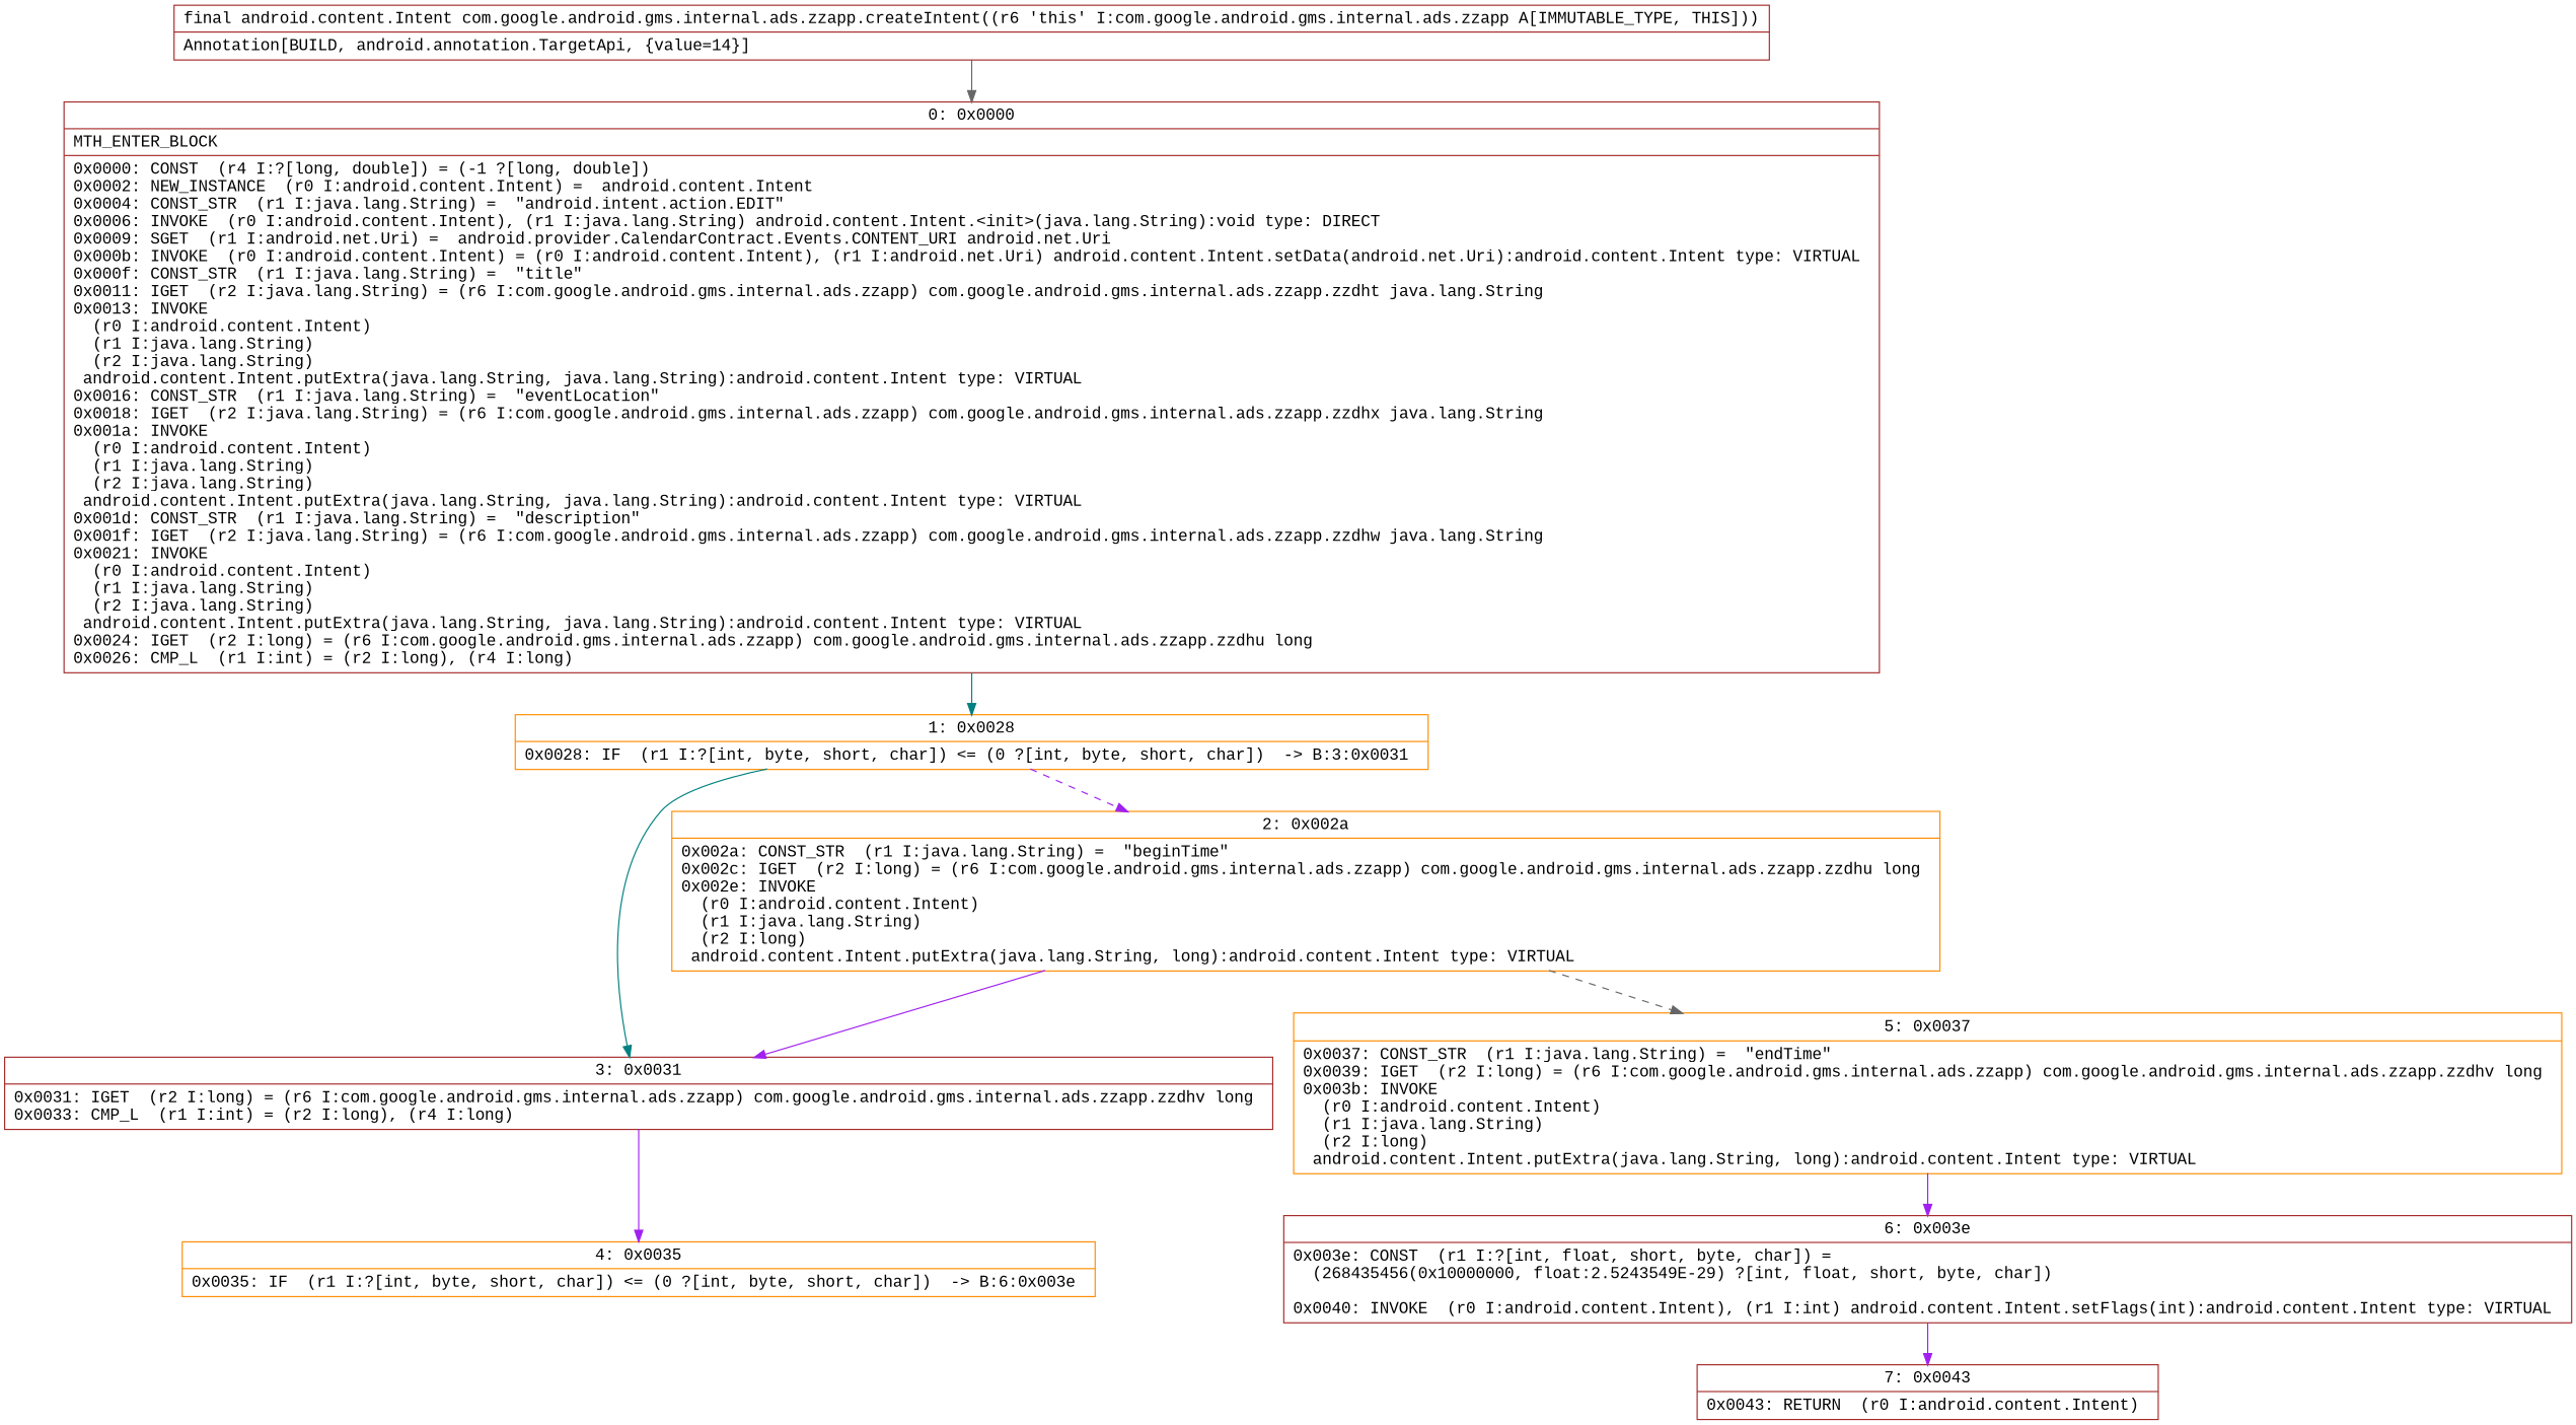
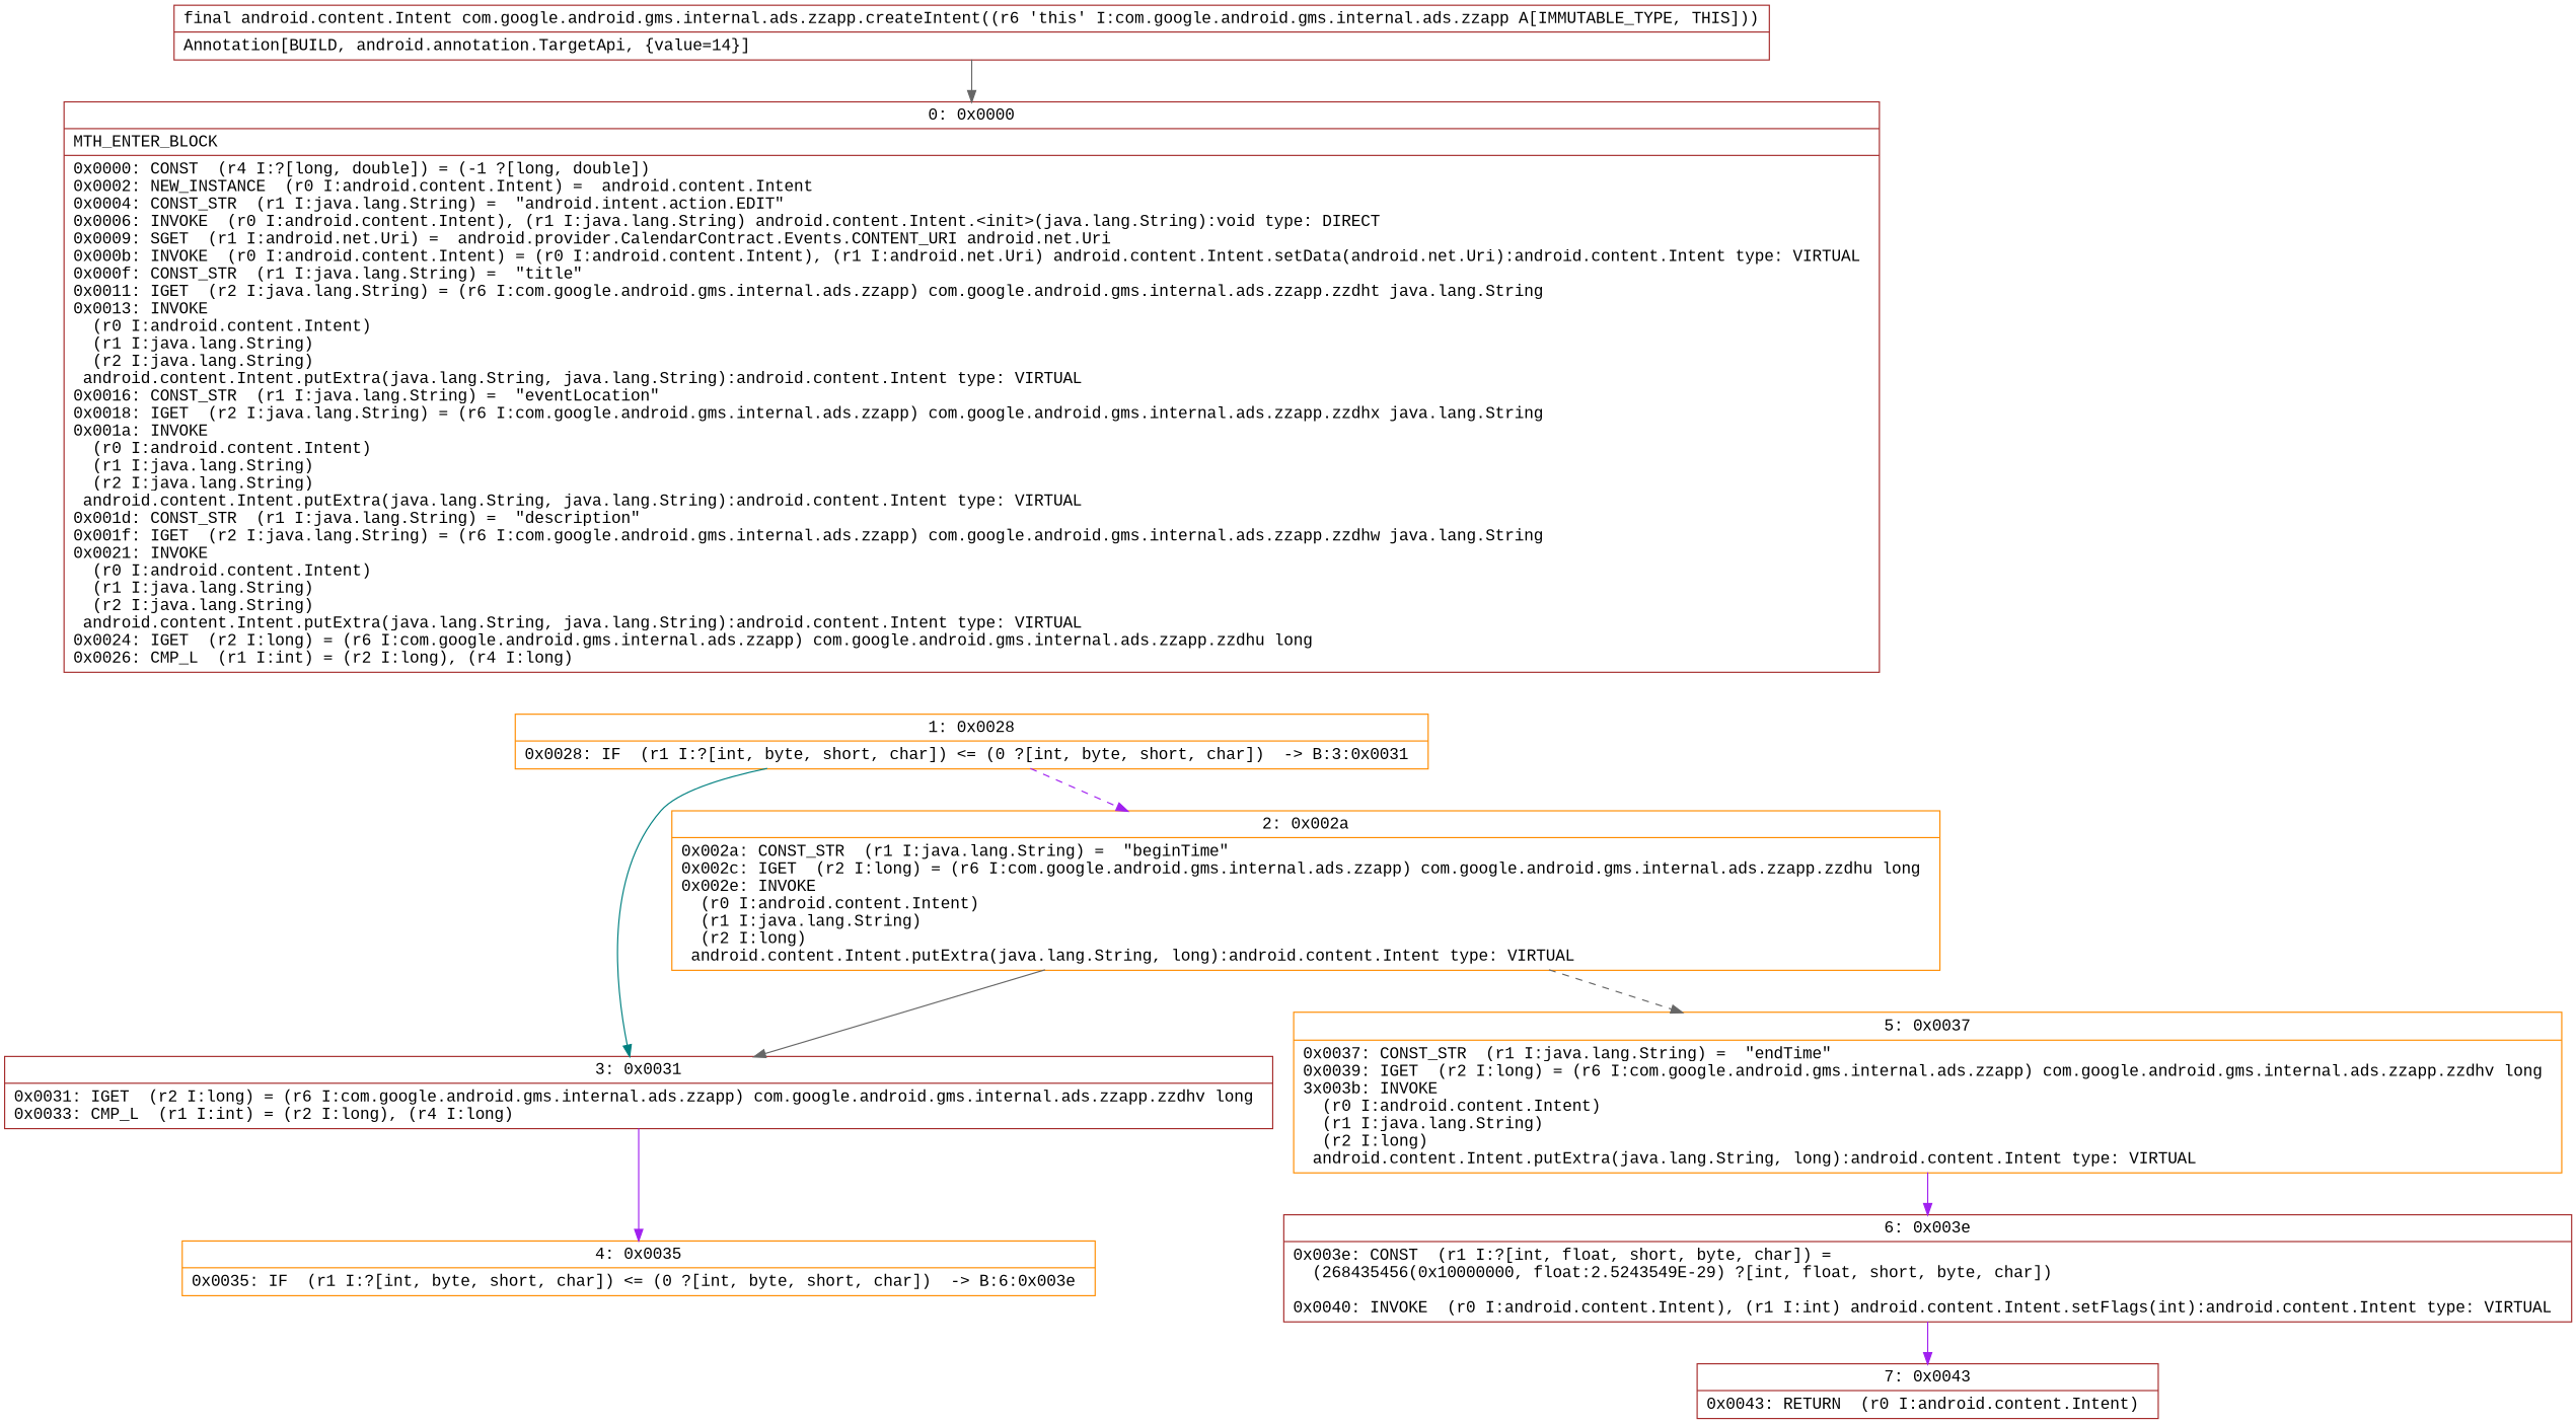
  digraph {
    fontname="Liberation Mono"
    node [color=brown fontname="Liberation Mono" shape=record]
    edge [color=purple fontname="Liberation Mono"]
    n1 [label="{0\:\ 0x0000|MTH_ENTER_BLOCK\l|0x0000: CONST  (r4 I:?[long, double]) = (\-1 ?[long, double]) \l0x0002: NEW_INSTANCE  (r0 I:android.content.Intent) =  android.content.Intent \l0x0004: CONST_STR  (r1 I:java.lang.String) =  \"android.intent.action.EDIT\" \l0x0006: INVOKE  (r0 I:android.content.Intent), (r1 I:java.lang.String) android.content.Intent.\<init\>(java.lang.String):void type: DIRECT \l0x0009: SGET  (r1 I:android.net.Uri) =  android.provider.CalendarContract.Events.CONTENT_URI android.net.Uri \l0x000b: INVOKE  (r0 I:android.content.Intent) = (r0 I:android.content.Intent), (r1 I:android.net.Uri) android.content.Intent.setData(android.net.Uri):android.content.Intent type: VIRTUAL \l0x000f: CONST_STR  (r1 I:java.lang.String) =  \"title\" \l0x0011: IGET  (r2 I:java.lang.String) = (r6 I:com.google.android.gms.internal.ads.zzapp) com.google.android.gms.internal.ads.zzapp.zzdht java.lang.String \l0x0013: INVOKE  \l  (r0 I:android.content.Intent)\l  (r1 I:java.lang.String)\l  (r2 I:java.lang.String)\l android.content.Intent.putExtra(java.lang.String, java.lang.String):android.content.Intent type: VIRTUAL \l0x0016: CONST_STR  (r1 I:java.lang.String) =  \"eventLocation\" \l0x0018: IGET  (r2 I:java.lang.String) = (r6 I:com.google.android.gms.internal.ads.zzapp) com.google.android.gms.internal.ads.zzapp.zzdhx java.lang.String \l0x001a: INVOKE  \l  (r0 I:android.content.Intent)\l  (r1 I:java.lang.String)\l  (r2 I:java.lang.String)\l android.content.Intent.putExtra(java.lang.String, java.lang.String):android.content.Intent type: VIRTUAL \l0x001d: CONST_STR  (r1 I:java.lang.String) =  \"description\" \l0x001f: IGET  (r2 I:java.lang.String) = (r6 I:com.google.android.gms.internal.ads.zzapp) com.google.android.gms.internal.ads.zzapp.zzdhw java.lang.String \l0x0021: INVOKE  \l  (r0 I:android.content.Intent)\l  (r1 I:java.lang.String)\l  (r2 I:java.lang.String)\l android.content.Intent.putExtra(java.lang.String, java.lang.String):android.content.Intent type: VIRTUAL \l0x0024: IGET  (r2 I:long) = (r6 I:com.google.android.gms.internal.ads.zzapp) com.google.android.gms.internal.ads.zzapp.zzdhu long \l0x0026: CMP_L  (r1 I:int) = (r2 I:long), (r4 I:long) \l}"]
    n2 [color=darkorange label="{1\:\ 0x0028|0x0028: IF  (r1 I:?[int, byte, short, char]) \<= (0 ?[int, byte, short, char])  \-\> B:3:0x0031 \l}"]
    n3 [color=darkorange label="{2\:\ 0x002a|0x002a: CONST_STR  (r1 I:java.lang.String) =  \"beginTime\" \l0x002c: IGET  (r2 I:long) = (r6 I:com.google.android.gms.internal.ads.zzapp) com.google.android.gms.internal.ads.zzapp.zzdhu long \l0x002e: INVOKE  \l  (r0 I:android.content.Intent)\l  (r1 I:java.lang.String)\l  (r2 I:long)\l android.content.Intent.putExtra(java.lang.String, long):android.content.Intent type: VIRTUAL \l}"]
    n4 [label="{3\:\ 0x0031|0x0031: IGET  (r2 I:long) = (r6 I:com.google.android.gms.internal.ads.zzapp) com.google.android.gms.internal.ads.zzapp.zzdhv long \l0x0033: CMP_L  (r1 I:int) = (r2 I:long), (r4 I:long) \l}"]
-   n5 [color=darkorange label="{5\:\ 0x0037|0x0037: CONST_STR  (r1 I:java.lang.String) =  \"endTime\" \l0x0039: IGET  (r2 I:long) = (r6 I:com.google.android.gms.internal.ads.zzapp) com.google.android.gms.internal.ads.zzapp.zzdhv long \l0x003b: INVOKE  \l  (r0 I:android.content.Intent)\l  (r1 I:java.lang.String)\l  (r2 I:long)\l android.content.Intent.putExtra(java.lang.String, long):android.content.Intent type: VIRTUAL \l}"]
+   n5 [color=darkorange label="{5\:\ 0x0037|0x0037: CONST_STR  (r1 I:java.lang.String) =  \"endTime\" \l0x0039: IGET  (r2 I:long) = (r6 I:com.google.android.gms.internal.ads.zzapp) com.google.android.gms.internal.ads.zzapp.zzdhv long \l3x003b: INVOKE  \l  (r0 I:android.content.Intent)\l  (r1 I:java.lang.String)\l  (r2 I:long)\l android.content.Intent.putExtra(java.lang.String, long):android.content.Intent type: VIRTUAL \l}"]
    n6 [color=darkorange label="{4\:\ 0x0035|0x0035: IF  (r1 I:?[int, byte, short, char]) \<= (0 ?[int, byte, short, char])  \-\> B:6:0x003e \l}"]
    n7 [label="{6\:\ 0x003e|0x003e: CONST  (r1 I:?[int, float, short, byte, char]) = \l  (268435456(0x10000000, float:2.5243549E\-29) ?[int, float, short, byte, char])\l \l0x0040: INVOKE  (r0 I:android.content.Intent), (r1 I:int) android.content.Intent.setFlags(int):android.content.Intent type: VIRTUAL \l}"]
    n8 [label="{7\:\ 0x0043|0x0043: RETURN  (r0 I:android.content.Intent) \l}"]
    n9 [label="{final android.content.Intent com.google.android.gms.internal.ads.zzapp.createIntent((r6 'this' I:com.google.android.gms.internal.ads.zzapp A[IMMUTABLE_TYPE, THIS]))  | Annotation[BUILD, android.annotation.TargetApi, \{value=14\}]\l}"]
-   n1 -> n2 [color=teal]
    n2 -> n3 [style=dashed]
    n2 -> n4 [color=teal]
-   n3 -> n4
+   n3 -> n4 [color=gray40]
    n3 -> n5 [color=gray40 style=dashed]
    n4 -> n6
    n5 -> n7
    n7 -> n8
    n9 -> n1 [color=gray40]
  }
